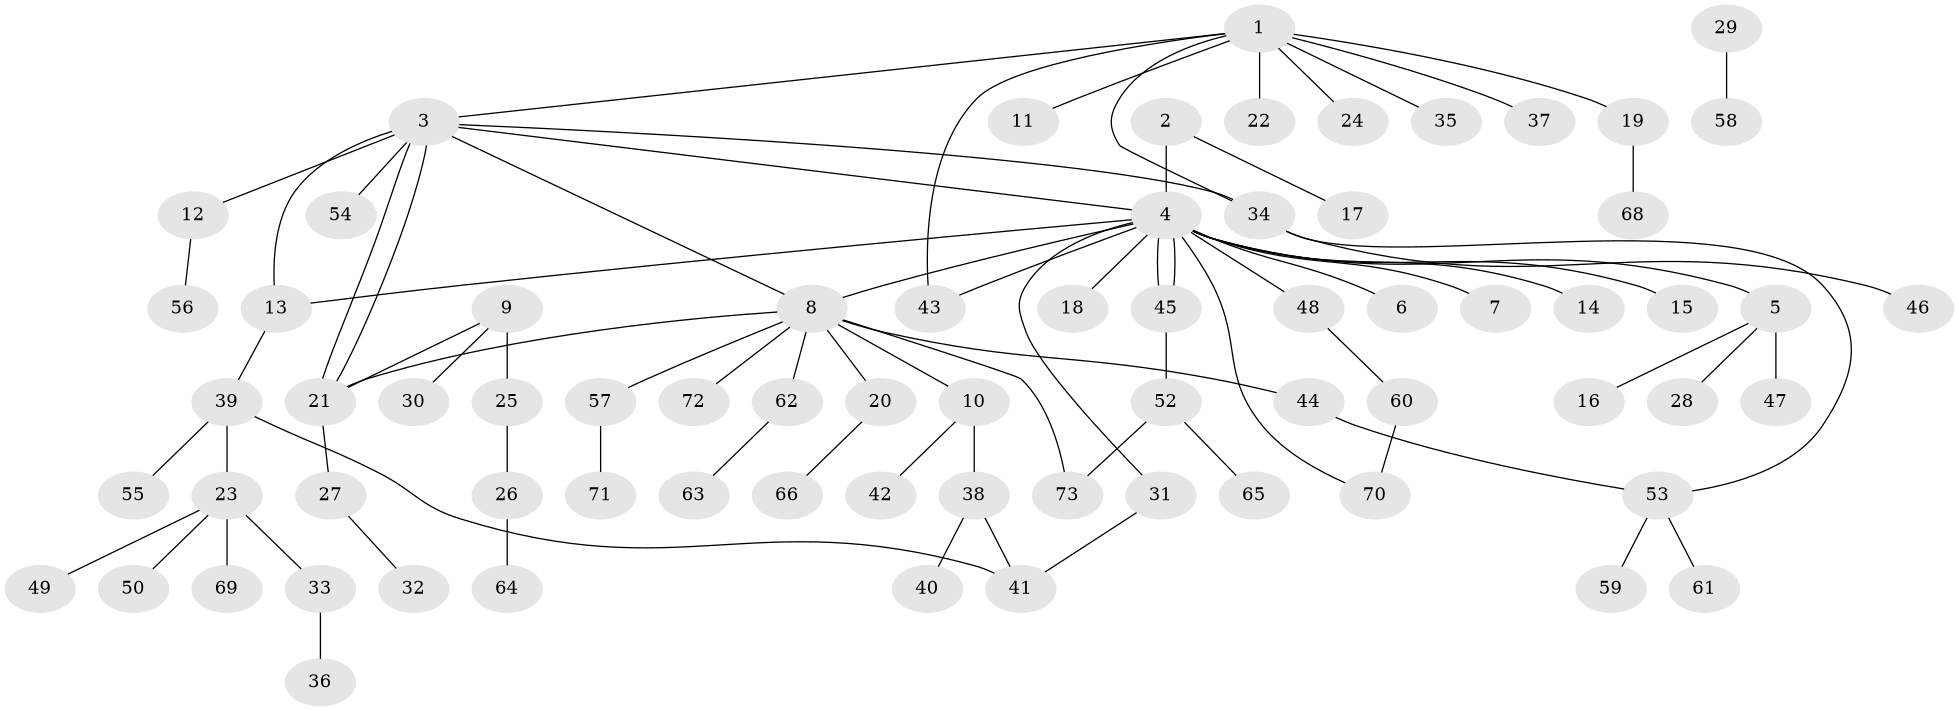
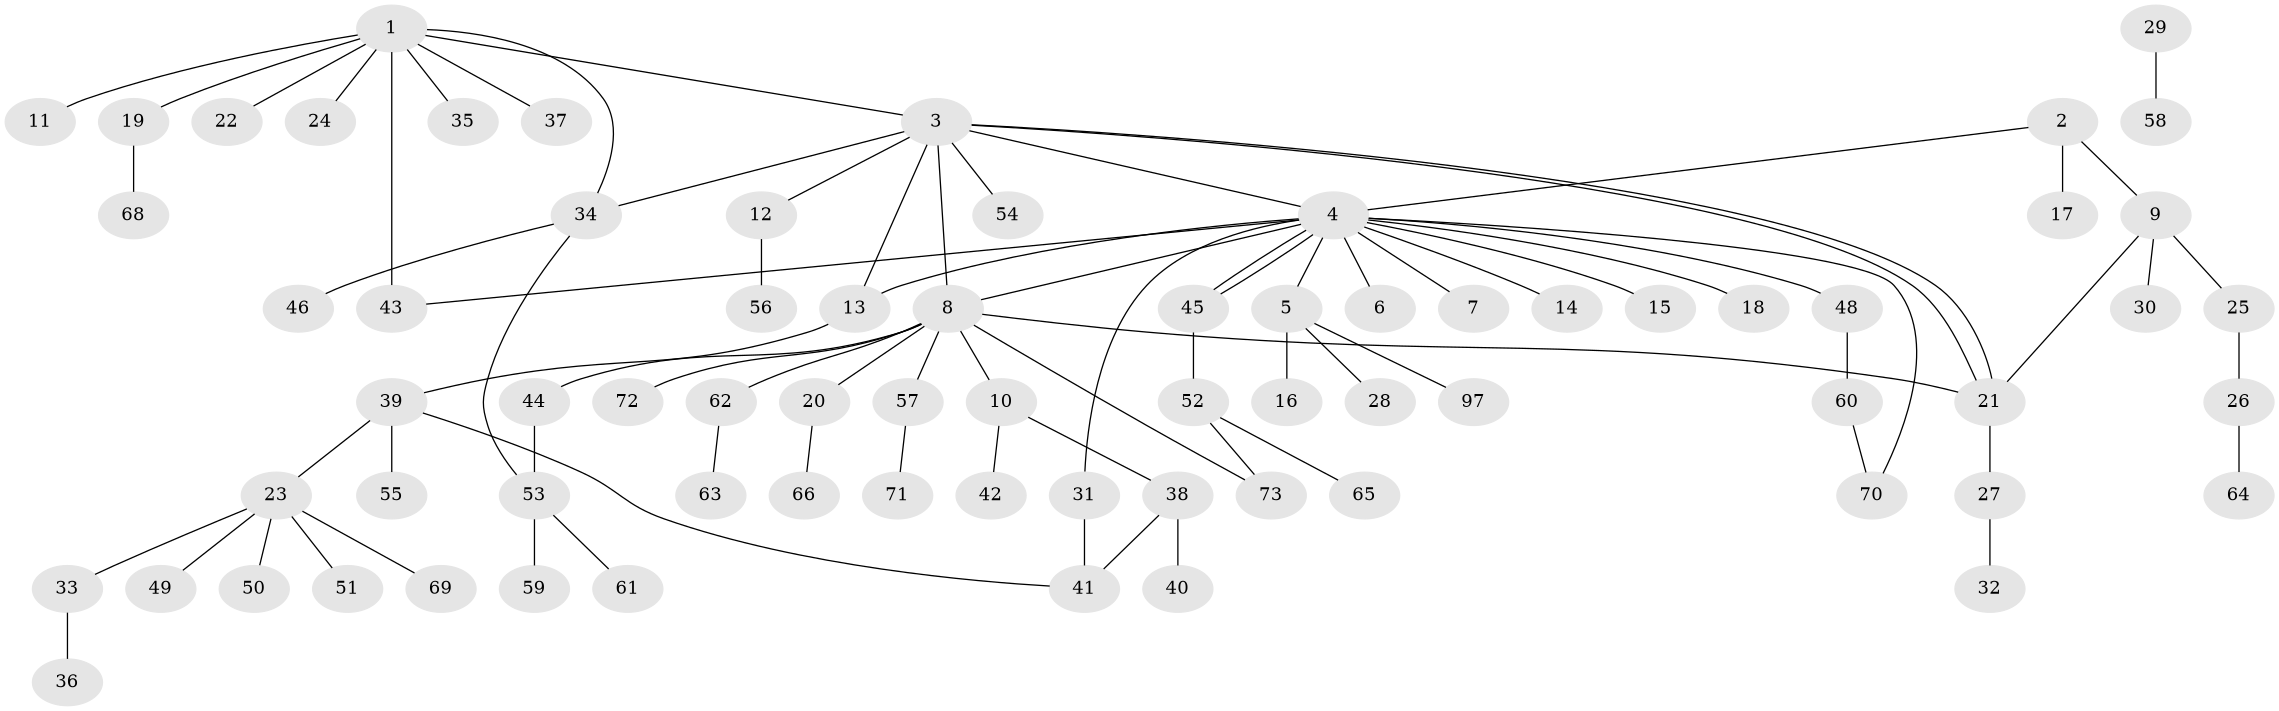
  graph {
    node [color=gray90 style=filled]
    1
    3
    11
    19
    22
    24
    34
    35
    37
    43
    2
    4
    9
    17
    8
    12
    13
    21
    54
    68
    46
    53
    5
    6
    7
    14
    15
    18
    31
    45
    48
    70
    25
    30
    10
    20
    44
    57
    62
    72
    73
    56
    39
    27
    16
    28
-   47
+   47 [label=97]
    41
    52
    60
    29
    58
    38
    42
    66
    71
    63
    26
    23
    33
    49
    50
+   51
    69
    40
    55
    32
    36
    64
    59
    61
    65
    1 -- 3
    1 -- 11
    1 -- 19
    1 -- 22
    1 -- 24
    1 -- 34
    1 -- 35
    1 -- 37
    1 -- 43
    3 -- 34
    3 -- 4
    3 -- 8
    3 -- 12
    3 -- 13
    3 -- 21
    3 -- 21
    3 -- 54
    19 -- 68
    34 -- 46
    34 -- 53
    2 -- 4
+   2 -- 9
    2 -- 17
    4 -- 43
    4 -- 8
    4 -- 13
    4 -- 5
    4 -- 6
    4 -- 7
    4 -- 14
    4 -- 15
    4 -- 18
    4 -- 31
    4 -- 45
    4 -- 45
    4 -- 48
    4 -- 70
    9 -- 21
    9 -- 25
    9 -- 30
    8 -- 21
    8 -- 10
    8 -- 20
    8 -- 44
    8 -- 57
    8 -- 62
    8 -- 72
    8 -- 73
    12 -- 56
    13 -- 39
    21 -- 27
    53 -- 59
    53 -- 61
    5 -- 16
    5 -- 28
    5 -- 47
    31 -- 41
    45 -- 52
    48 -- 60
    25 -- 26
    10 -- 38
    10 -- 42
    20 -- 66
    44 -- 53
    57 -- 71
    62 -- 63
    39 -- 41
    39 -- 23
    39 -- 55
    27 -- 32
    52 -- 73
    52 -- 65
    60 -- 70
    29 -- 58
    38 -- 41
    38 -- 40
    26 -- 64
    23 -- 33
    23 -- 49
    23 -- 50
+   23 -- 51
    23 -- 69
    33 -- 36
  }
